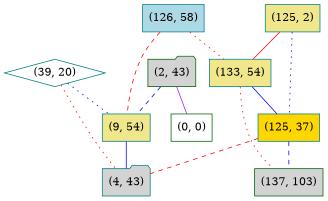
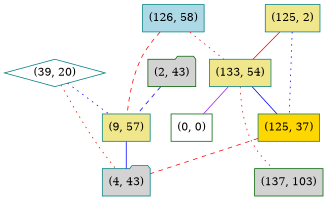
  graph {
    node [color=teal fillcolor=khaki shape=box style=filled]
    edge [color=blue style=dotted weight=3]
    "(39, 20)" [fillcolor=white shape=diamond]
-   "(9, 57)" [label="(9, 54)"]
+   "(9, 57)"
    "(4, 43)" [fillcolor=lightgrey shape=folder]
    "(126, 58)" [fillcolor=lightblue]
    "(133, 54)"
    "(125, 37)" [fillcolor=gold]
    "(137, 103)" [color=darkgreen fillcolor=lightgrey]
    "(2, 43)" [color=darkgreen fillcolor=lightgrey shape=folder]
    "(0, 0)" [color=darkgreen fillcolor=white]
    "(125, 2)"
    "(39, 20)" -- "(9, 57)"
    "(39, 20)" -- "(4, 43)" [color=red weight=1]
    "(9, 57)" -- "(4, 43)" [style=solid]
    "(126, 58)" -- "(9, 57)" [color=red style=dashed weight=1]
    "(126, 58)" -- "(133, 54)" [color=red weight=1]
    "(133, 54)" -- "(125, 37)" [style=solid]
    "(133, 54)" -- "(137, 103)" [color=red weight=1]
    "(125, 37)" -- "(4, 43)" [color=red style=dashed weight=1]
-   "(125, 37)" -- "(137, 103)" [style=dashed]
    "(2, 43)" -- "(9, 57)" [style=dashed]
-   "(2, 43)" -- "(0, 0)" [color=purple style=solid weight=4]
+   "(133, 54)" -- "(0, 0)" [color=purple style=solid weight=4]
    "(125, 2)" -- "(133, 54)" [color=red style=solid weight=1]
    "(125, 2)" -- "(125, 37)"
  }
